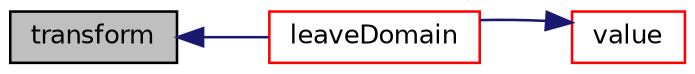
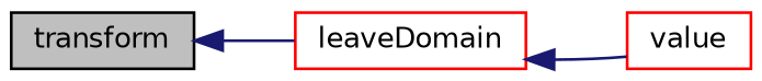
  digraph {
    rankdir=LR
    node [color=red fontname=Helvetica fontsize=10 shape=record]
    edge [color=midnightblue dir=back fontname=Helvetica fontsize=10 labelfontname=Helvetica labelfontsize=10 style=solid]
    n1 [color=black fillcolor=grey75 fontcolor=black height=0.2 label=transform style=filled width=0.4]
    n2 [height=0.2 label=leaveDomain width=0.4]
    n3 [height=0.2 label=value width=0.4]
    n1 -> n2
-   n3 -> n2
+   n2 -> n3
  }
